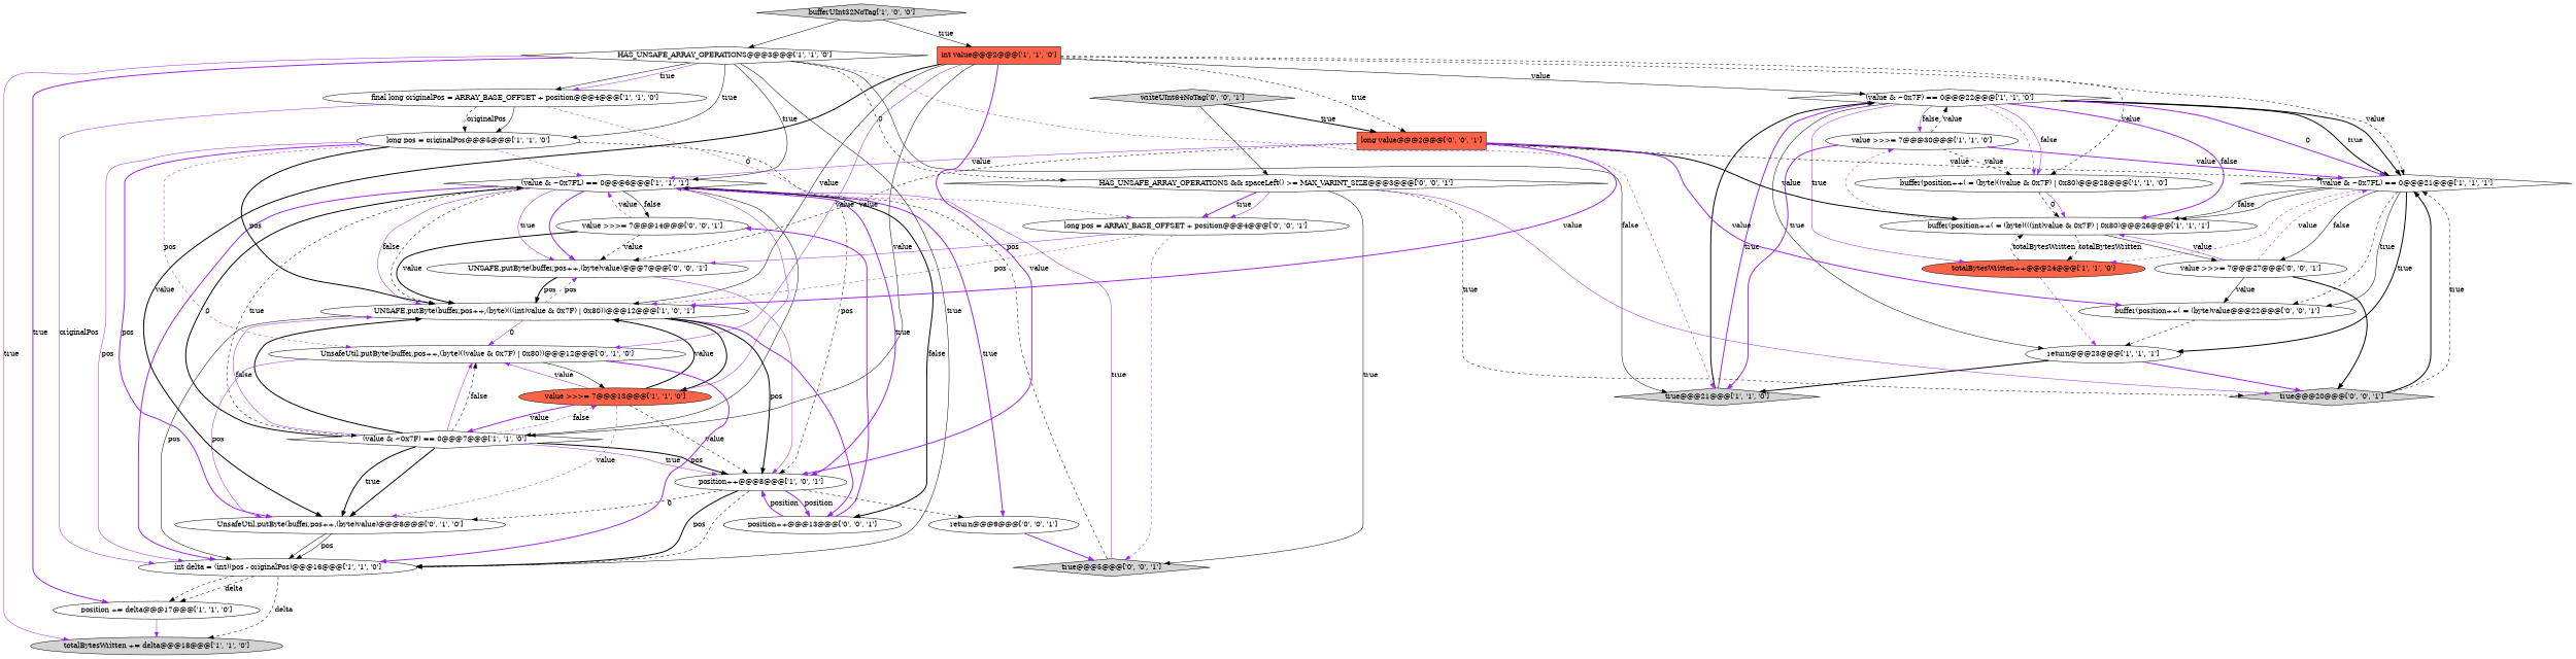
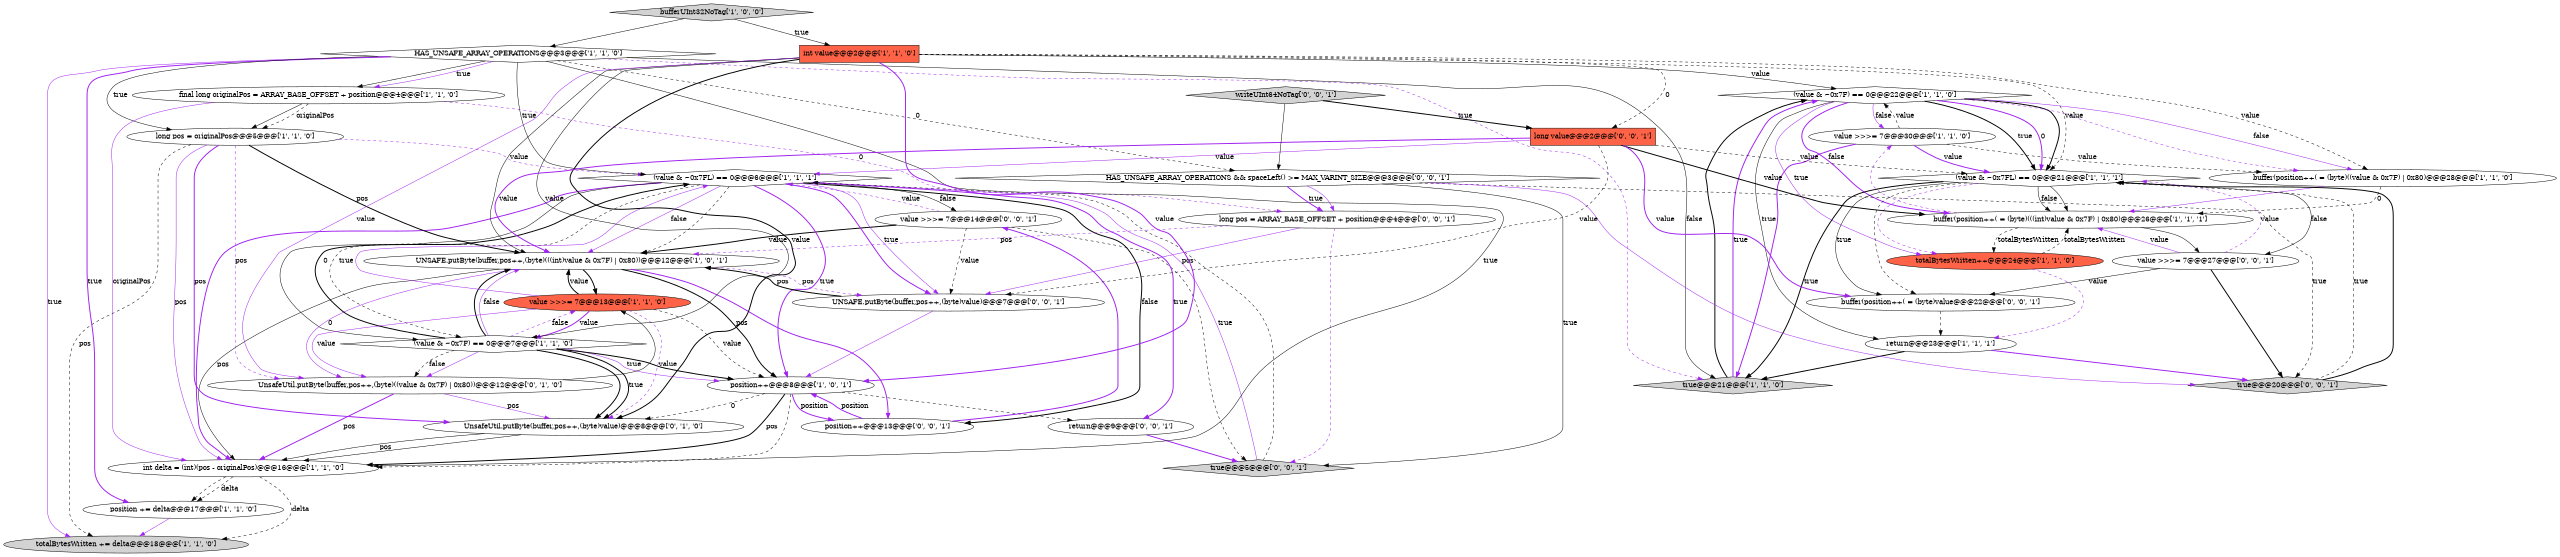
  digraph {
    node [fillcolor=white shape=ellipse style=filled]
    edge [color=black style=solid]
    n1 [label="(value & ~0x7F) == 0@@@22@@@['1', '1', '0']" shape=diamond]
    n2 [label="value >>>= 7@@@30@@@['1', '1', '0']"]
    n3 [label="return@@@23@@@['1', '1', '1']"]
    n4 [label="(value & ~0x7FL) == 0@@@21@@@['1', '1', '1']" shape=diamond]
    n5 [label="buffer(position++( = (byte)(((int)value & 0x7F) | 0x80)@@@26@@@['1', '1', '1']"]
    n6 [fillcolor=tomato label="totalBytesWritten++@@@24@@@['1', '1', '0']"]
    n7 [label="buffer(position++( = (byte)((value & 0x7F) | 0x80)@@@28@@@['1', '1', '0']"]
    n8 [fillcolor=lightgray label="true@@@21@@@['1', '1', '0']" shape=diamond]
    n9 [fillcolor=lightgray label="true@@@20@@@['0', '0', '1']" shape=diamond]
    n10 [label="value >>>= 7@@@27@@@['0', '0', '1']"]
    n11 [label="buffer(position++( = (byte)value@@@22@@@['0', '0', '1']"]
    n12 [label="UnsafeUtil.putByte(buffer,pos++,(byte)value)@@@8@@@['0', '1', '0']"]
    n13 [label="int delta = (int)(pos - originalPos)@@@16@@@['1', '1', '0']"]
    n14 [label="position += delta@@@17@@@['1', '1', '0']"]
    n15 [fillcolor=lightgray label="totalBytesWritten += delta@@@18@@@['1', '1', '0']"]
    n16 [label="value >>>= 7@@@14@@@['0', '0', '1']"]
    n17 [label="(value & ~0x7FL) == 0@@@6@@@['1', '1', '1']" shape=diamond]
    n18 [label="UNSAFE.putByte(buffer,pos++,(byte)(((int)value & 0x7F) | 0x80))@@@12@@@['1', '0', '1']"]
    n19 [label="UNSAFE.putByte(buffer,pos++,(byte)value)@@@7@@@['0', '0', '1']"]
    n20 [fillcolor=lightgray label="true@@@5@@@['0', '0', '1']" shape=diamond]
    n21 [label="(value & ~0x7F) == 0@@@7@@@['1', '1', '0']" shape=diamond]
    n22 [label="return@@@9@@@['0', '0', '1']"]
    n23 [label="position++@@@13@@@['0', '0', '1']"]
    n24 [label="position++@@@8@@@['1', '0', '1']"]
    n25 [fillcolor=tomato label="value >>>= 7@@@13@@@['1', '1', '0']"]
    n26 [label="UnsafeUtil.putByte(buffer,pos++,(byte)((value & 0x7F) | 0x80))@@@12@@@['0', '1', '0']"]
    n27 [label="final long originalPos = ARRAY_BASE_OFFSET + position@@@4@@@['1', '1', '0']"]
    n28 [label="long pos = ARRAY_BASE_OFFSET + position@@@4@@@['0', '0', '1']"]
    n29 [label="long pos = originalPos@@@5@@@['1', '1', '0']"]
    n30 [label="HAS_UNSAFE_ARRAY_OPERATIONS@@@3@@@['1', '1', '0']" shape=diamond]
    n31 [label="HAS_UNSAFE_ARRAY_OPERATIONS && spaceLeft() >= MAX_VARINT_SIZE@@@3@@@['0', '0', '1']" shape=diamond]
    n32 [fillcolor=tomato label="int value@@@2@@@['1', '1', '0']" shape=box]
    n33 [fillcolor=tomato label="long value@@@2@@@['0', '0', '1']" shape=box]
    n34 [fillcolor=lightgray label="writeUInt64NoTag['0', '0', '1']" shape=diamond]
    n35 [fillcolor=lightgray label="bufferUInt32NoTag['1', '0', '0']" shape=diamond]
    n1 -> n2 [color=purple label=false]
    n1 -> n3 [label=true]
    n1 -> n4 [label=true style=bold]
    n1 -> n4 [style=bold]
    n1 -> n4 [color=purple label=0 style=bold]
    n1 -> n5 [color=purple label=false style=bold]
    n1 -> n6 [color=purple label=true]
    n1 -> n7 [color=purple style=dashed]
    n1 -> n7 [color=purple label=false]
    n2 -> n1 [label=value style=dashed]
    n2 -> n4 [color=purple label=value style=bold]
    n2 -> n7 [label=value style=dashed]
    n2 -> n8 [color=purple style=bold]
    n3 -> n8 [style=bold]
    n3 -> n9 [color=purple style=bold]
-   n4 -> n3 [label=true style=bold]
+   n4 -> n8 [label=true style=bold]
    n4 -> n5
    n4 -> n5 [label=false]
    n4 -> n6 [color=purple style=dashed]
    n4 -> n10 [label=false]
    n4 -> n11 [label=true]
    n4 -> n11 [style=dashed]
    n5 -> n2 [color=purple style=dashed]
    n5 -> n6 [label=totalBytesWritten style=dashed]
    n5 -> n10
    n6 -> n3 [color=purple style=dashed]
    n6 -> n5 [label=totalBytesWritten style=dashed]
    n7 -> n5 [label=0 style=dashed]
    n7 -> n5 [color=purple]
    n8 -> n1 [color=purple label=true style=bold]
    n8 -> n1 [style=bold]
    n9 -> n4 [style=bold]
    n9 -> n4 [label=true style=dashed]
    n10 -> n4 [color=purple label=value style=dashed]
    n10 -> n5 [color=purple label=value]
    n10 -> n9 [style=bold]
    n10 -> n11 [label=value]
    n11 -> n3 [style=dashed]
    n12 -> n13
    n12 -> n13 [label=pos]
    n13 -> n14 [style=dashed]
    n13 -> n14 [label=delta style=dashed]
    n13 -> n15 [label=delta style=dashed]
    n14 -> n15 [color=purple]
    n16 -> n17 [color=purple label=value style=dashed]
    n16 -> n18 [label=value style=bold]
    n16 -> n19 [label=value style=dashed]
+   n16 -> n20 [style=dashed]
    n17 -> n13 [color=purple style=bold]
    n17 -> n16 [label=false]
    n17 -> n18 [style=dashed]
    n17 -> n18 [color=purple label=false]
    n17 -> n19 [color=purple label=true]
    n17 -> n19 [color=purple style=bold]
    n17 -> n21 [label=true style=dashed]
    n17 -> n21
    n17 -> n22 [color=purple label=true style=bold]
    n17 -> n23 [label=false style=bold]
    n17 -> n24 [color=purple label=true style=bold]
    n18 -> n13 [label=pos]
    n18 -> n19 [color=purple label=pos style=dashed]
    n18 -> n23 [color=purple style=bold]
    n18 -> n24 [label=pos style=bold]
    n18 -> n25 [style=bold]
    n18 -> n26 [color=purple label=0]
    n19 -> n18 [label=pos style=bold]
    n19 -> n24 [color=purple]
    n20 -> n17 [color=purple label=true]
    n20 -> n17 [style=dashed]
    n21 -> n12 [style=bold]
    n21 -> n12 [label=true style=bold]
    n21 -> n17 [label=0 style=bold]
    n21 -> n18 [color=purple label=false]
    n21 -> n18 [style=bold]
    n21 -> n24 [color=purple label=true]
    n21 -> n24 [style=bold]
    n21 -> n25 [color=purple label=false style=dashed]
    n21 -> n26 [color=purple]
    n21 -> n26 [label=false style=dashed]
    n22 -> n20 [color=purple style=bold]
    n23 -> n16 [color=purple style=bold]
    n23 -> n24 [color=purple label=position style=bold]
    n24 -> n12 [label=0 style=dashed]
    n24 -> n13 [style=dashed]
    n24 -> n13 [label=pos style=bold]
    n24 -> n22 [style=dashed]
    n24 -> n23 [color=purple label=position style=bold]
    n25 -> n12 [color=purple label=value style=dashed]
    n25 -> n17 [color=purple]
    n25 -> n18 [label=value style=bold]
    n25 -> n21 [color=purple label=value style=bold]
    n25 -> n24 [label=value style=dashed]
    n25 -> n26 [color=purple label=value]
    n26 -> n12 [color=purple label=pos]
    n26 -> n13 [color=purple label=pos style=bold]
    n26 -> n25
    n27 -> n13 [color=purple label=originalPos]
    n27 -> n28 [color=purple label=0 style=dashed]
    n27 -> n29
    n27 -> n29 [label=originalPos style=dashed]
    n28 -> n18 [color=purple label=pos style=dashed]
    n28 -> n19 [color=purple label=pos]
    n28 -> n20 [color=purple style=dashed]
    n29 -> n12 [color=purple label=pos style=bold]
    n29 -> n13 [color=purple label=pos]
    n29 -> n17 [color=purple style=dashed]
    n29 -> n18 [label=pos style=bold]
-   n29 -> n24 [label=pos style=dashed]
+   n29 -> n15 [label=pos style=dashed]
    n29 -> n26 [color=purple label=pos style=dashed]
    n30 -> n8 [label=false]
    n30 -> n8 [color=purple style=dashed]
    n30 -> n13 [label=true]
    n30 -> n14 [color=purple label=true style=bold]
    n30 -> n15 [color=purple label=true]
    n30 -> n17 [label=true]
    n30 -> n27
    n30 -> n27 [color=purple label=true]
    n30 -> n29 [label=true]
    n30 -> n31 [label=0 style=dashed]
    n31 -> n9 [label=true style=dashed]
    n31 -> n9 [color=purple]
    n31 -> n20 [label=true]
    n31 -> n28 [color=purple label=true style=bold]
    n31 -> n28 [color=purple]
    n32 -> n1 [label=value]
    n32 -> n4 [label=value style=dashed]
    n32 -> n7 [label=value style=dashed]
    n32 -> n12 [label=value style=bold]
    n32 -> n18 [label=value]
    n32 -> n21 [label=value]
    n32 -> n24 [color=purple label=value style=bold]
    n32 -> n26 [color=purple label=value]
-   n32 -> n33 [label=true style=dashed]
+   n32 -> n33 [label=0 style=dashed]
    n33 -> n4 [label=value style=dashed]
    n33 -> n5 [label=value style=bold]
    n33 -> n11 [color=purple label=value style=bold]
    n33 -> n17 [color=purple label=value]
    n33 -> n18 [color=purple label=value style=bold]
    n33 -> n19 [label=value style=dashed]
    n34 -> n31
    n34 -> n33 [label=true style=bold]
    n35 -> n30
    n35 -> n32 [label=true]
  }
